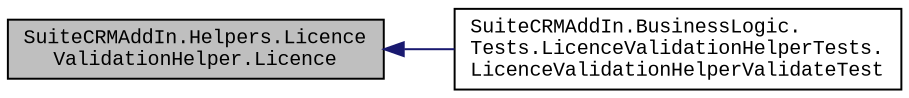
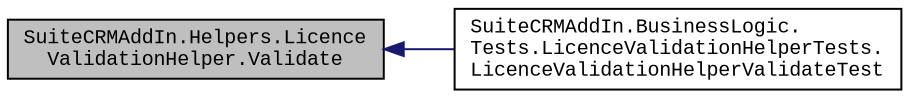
  digraph {
    rankdir=LR
    fontname="Liberation Mono"
    node [color=black fontname="Liberation Mono" fontsize=10 shape=record style=filled]
-   n1 [fillcolor=grey75 fontcolor=black height=0.2 label="SuiteCRMAddIn.Helpers.Licence\lValidationHelper.Licence" width=0.4]
+   n1 [fillcolor=grey75 fontcolor=black height=0.2 label="SuiteCRMAddIn.Helpers.Licence\lValidationHelper.Validate" width=0.4]
    n2 [fillcolor=white height=0.2 label="SuiteCRMAddIn.BusinessLogic.\lTests.LicenceValidationHelperTests.\lLicenceValidationHelperValidateTest" width=0.4]
    n1 -> n2 [color=midnightblue dir=back fontname="Liberation Mono" fontsize=10 labelfontname=Helvetica labelfontsize=10 style=solid]
  }
